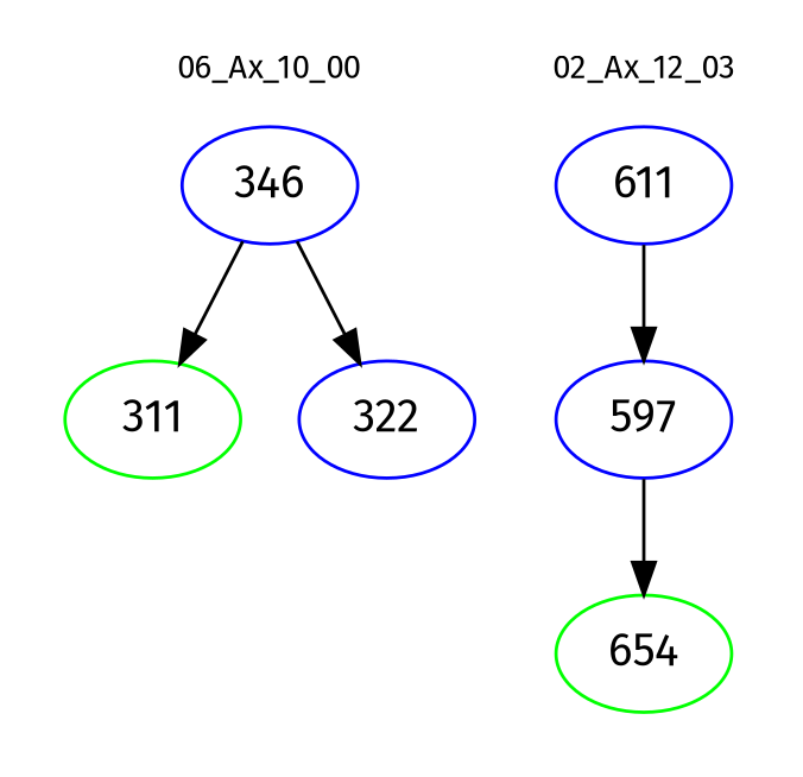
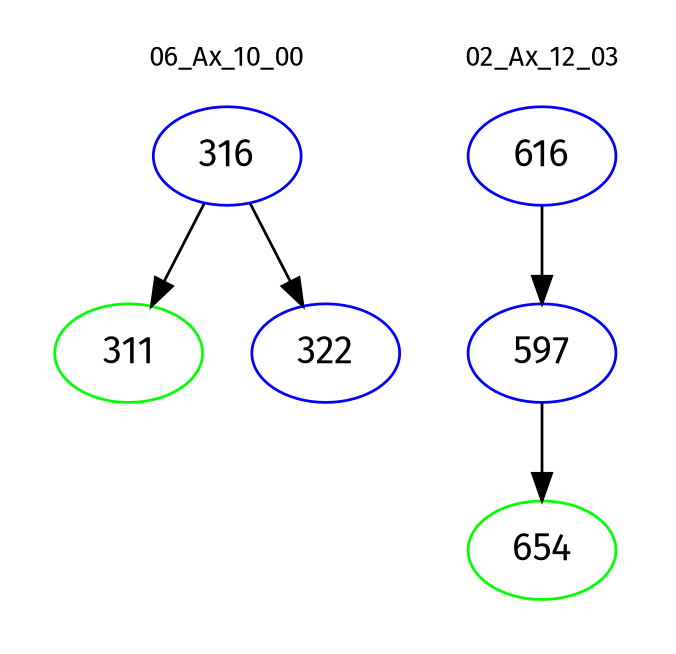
  digraph {
    fontname="Fira Sans"
    node [color=blue fontname="Fira Sans"]
    edge [color=black fontname="Fira Sans"]
-   n1 [label=346]
+   n1 [label=316]
    n2 [color=green label=311]
    n3 [label=322]
-   n4 [label=611]
+   n4 [label=616]
    n5 [label=597]
    n6 [color=green label=654]
    subgraph cluster_1 {
      color=white
      fontsize=10
      label="06_Ax_10_00"
      n1
      n2
      n3
    }
    subgraph cluster_2 {
      color=white
      fontsize=10
      label="02_Ax_12_03"
      n4
      n5
      n6
    }
    n1 -> n2
    n1 -> n3
    n4 -> n5
    n5 -> n6
  }
